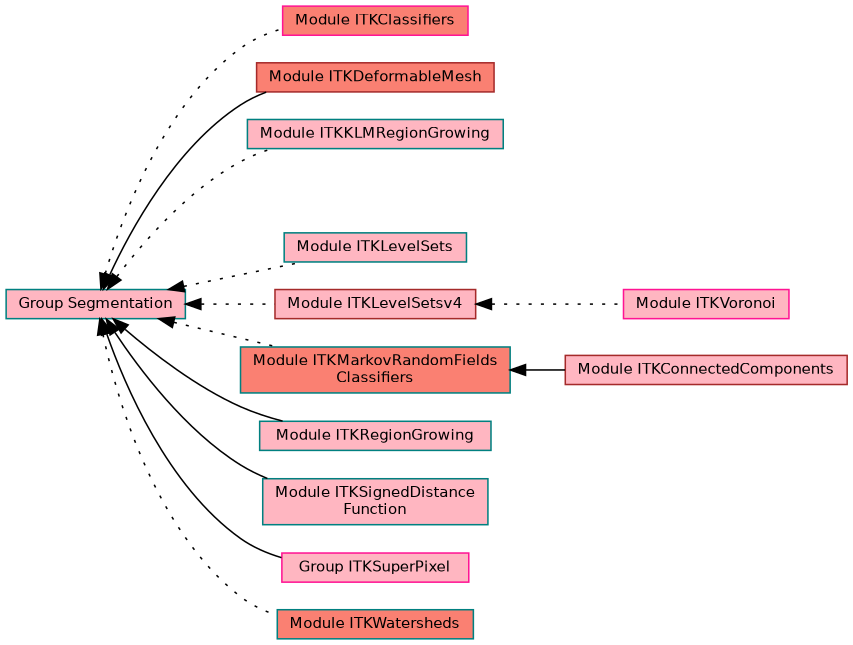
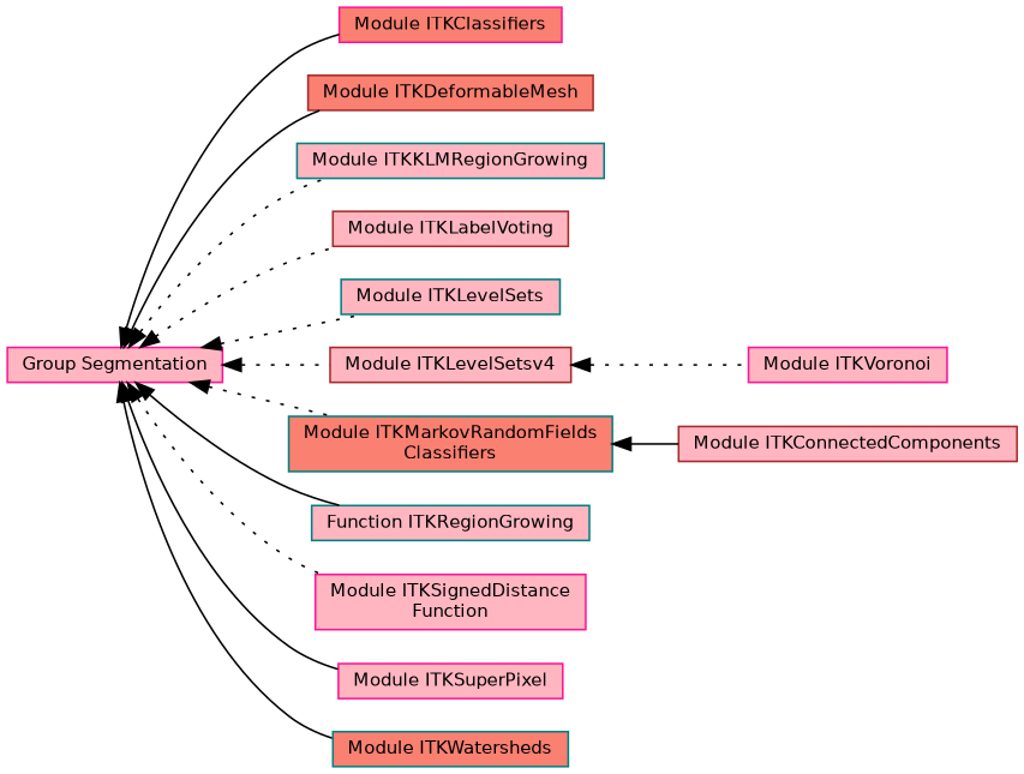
  digraph {
    rankdir=LR
    node [color=teal fillcolor=lightpink fontname=Helvetica fontsize=10 shape=box style=filled]
    edge [dir=back fontname=Helvetica fontsize=10 labelfontname=Helvetica labelfontsize=10 shape=plaintext style=dotted]
-   n1 [fontcolor=black height=0.2 label="Group Segmentation" width=0.4]
+   n1 [color=deeppink fontcolor=black height=0.2 label="Group Segmentation" width=0.4]
    n2 [color=deeppink fillcolor=salmon height=0.2 label="Module ITKClassifiers" width=0.4]
    n3 [color=brown fillcolor=salmon height=0.2 label="Module ITKDeformableMesh" width=0.4]
    n4 [height=0.2 label="Module ITKKLMRegionGrowing" width=0.4]
+   n5 [color=brown height=0.2 label="Module ITKLabelVoting" width=0.4]
    n6 [height=0.2 label="Module ITKLevelSets" width=0.4]
    n7 [color=brown height=0.2 label="Module ITKLevelSetsv4" width=0.4]
    n8 [fillcolor=salmon height=0.2 label="Module ITKMarkovRandomFields\lClassifiers" width=0.4]
-   n9 [height=0.2 label="Module ITKRegionGrowing" width=0.4]
-   n10 [height=0.2 label="Module ITKSignedDistance\lFunction" width=0.4]
-   n11 [color=deeppink height=0.2 label="Group ITKSuperPixel" width=0.4]
+   n9 [height=0.2 label="Function ITKRegionGrowing" width=0.4]
+   n10 [color=deeppink height=0.2 label="Module ITKSignedDistance\lFunction" width=0.4]
+   n11 [color=deeppink height=0.2 label="Module ITKSuperPixel" width=0.4]
    n12 [fillcolor=salmon height=0.2 label="Module ITKWatersheds" width=0.4]
    n13 [color=brown height=0.2 label="Module ITKConnectedComponents" width=0.4]
    n14 [color=deeppink height=0.2 label="Module ITKVoronoi" width=0.4]
-   n1 -> n2
+   n1 -> n2 [style=solid]
    n1 -> n3 [style=solid]
    n1 -> n4
+   n1 -> n5
    n1 -> n6
    n1 -> n7
    n1 -> n8
    n1 -> n9 [style=solid]
-   n1 -> n10 [style=solid]
+   n1 -> n10
    n1 -> n11 [style=solid]
-   n1 -> n12
+   n1 -> n12 [style=solid]
    n7 -> n14
    n8 -> n13 [style=solid]
  }
